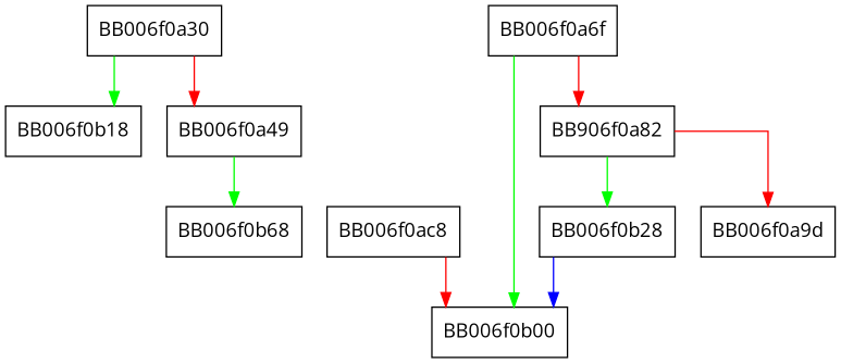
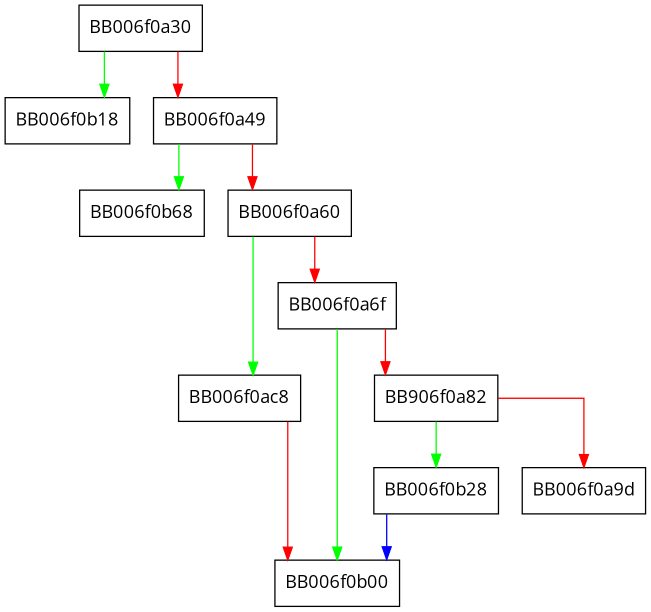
  digraph {
    fontname="Open Sans"
    splines=ortho
    node [fontname="Open Sans" shape=box]
    edge [color=red fontname="Open Sans"]
    BB006f0a30
    BB006f0b18
    BB006f0a49
    BB006f0b68
+   BB006f0a60
    BB006f0ac8
    BB006f0a6f
    BB006f0b00
    n9 [label=BB906f0a82]
    BB006f0b28
    BB006f0a9d
    BB006f0a30 -> BB006f0b18 [color=green]
    BB006f0a30 -> BB006f0a49
    BB006f0a49 -> BB006f0b68 [color=green]
+   BB006f0a49 -> BB006f0a60
+   BB006f0a60 -> BB006f0ac8 [color=green]
+   BB006f0a60 -> BB006f0a6f
    BB006f0ac8 -> BB006f0b00
    BB006f0a6f -> BB006f0b00 [color=green]
    BB006f0a6f -> n9
    n9 -> BB006f0b28 [color=green]
    n9 -> BB006f0a9d
    BB006f0b28 -> BB006f0b00 [color=blue]
  }
